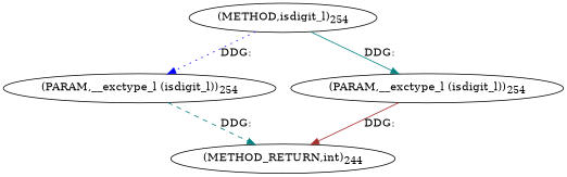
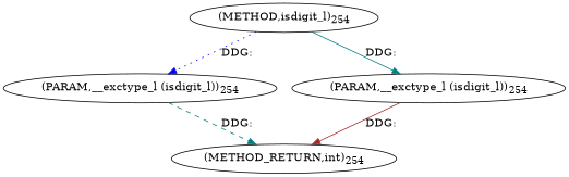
  digraph {
    edge [color=teal style=solid]
    n1 [label=<(METHOD,isdigit_l)<SUB>254</SUB>>]
    n2 [label=<(PARAM,__exctype_l (isdigit_l))<SUB>254</SUB>>]
    n3 [label=<(PARAM,__exctype_l (isdigit_l))<SUB>254</SUB>>]
-   n4 [label=<(METHOD_RETURN,int)<SUB>244</SUB>>]
+   n4 [label=<(METHOD_RETURN,int)<SUB>254</SUB>>]
    n1 -> n2 [label="DDG: " color=blue style=dotted]
    n1 -> n3 [label="DDG: "]
    n2 -> n4 [label="DDG: " style=dashed]
    n3 -> n4 [label="DDG: " color=brown]
  }
